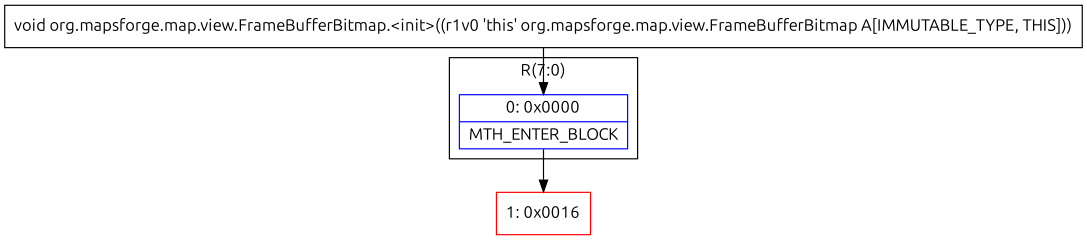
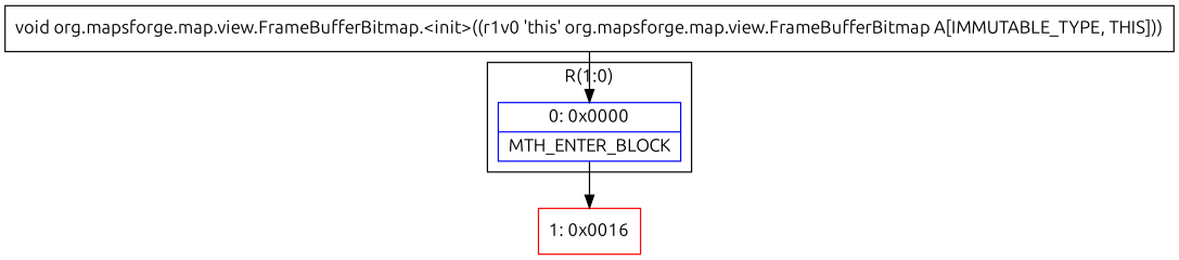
  digraph {
    fontname=Ubuntu
    node [shape=record fontname=Ubuntu]
    edge [fontname=Ubuntu]
    n1 [color=blue label="{0\:\ 0x0000|MTH_ENTER_BLOCK\l}"]
    n2 [color=red label="{1\:\ 0x0016}"]
    n3 [label="{void org.mapsforge.map.view.FrameBufferBitmap.\<init\>((r1v0 'this' org.mapsforge.map.view.FrameBufferBitmap A[IMMUTABLE_TYPE, THIS])) }"]
    subgraph cluster_1 {
-     label="R(7:0)"
+     label="R(1:0)"
      n1
    }
    n1 -> n2
    n3 -> n1
  }
